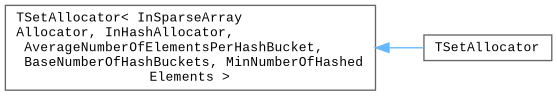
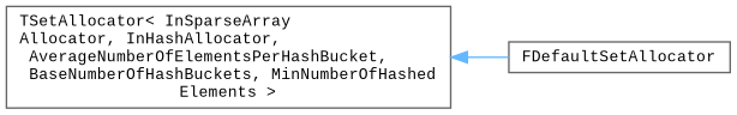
  digraph {
    rankdir=LR
    fontname="Liberation Mono"
    node [color=grey40 fillcolor=white fontname="Liberation Mono" fontsize=10 shape=box style=filled]
    n1 [height=0.2 label="TSetAllocator\< InSparseArray\lAllocator, InHashAllocator,\l AverageNumberOfElementsPerHashBucket,\l BaseNumberOfHashBuckets, MinNumberOfHashed\lElements \>" width=0.4]
-   n2 [height=0.2 label=TSetAllocator width=0.4]
+   n2 [height=0.2 label=FDefaultSetAllocator width=0.4]
    n1 -> n2 [color=steelblue1 dir=back fontname="Liberation Mono" fontsize=10 labelfontname=Helvetica labelfontsize=10 style=solid]
  }
